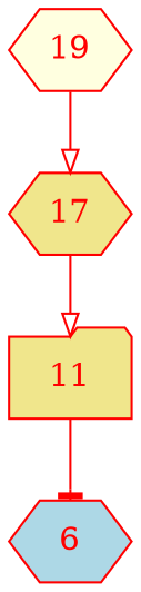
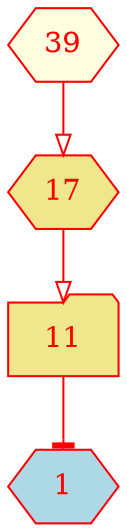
  digraph {
    node [color=red fillcolor=khaki fontcolor=red shape=hexagon style=filled]
    edge [arrowhead=onormal color=red]
    11 [shape=folder]
-   6 [fillcolor=lightblue]
-   19 [fillcolor=lightyellow]
+   6 [fillcolor=lightblue label=1]
+   19 [fillcolor=lightyellow label=39]
    17
    11 -> 6 [arrowhead=tee]
    19 -> 17
    17 -> 11
  }
